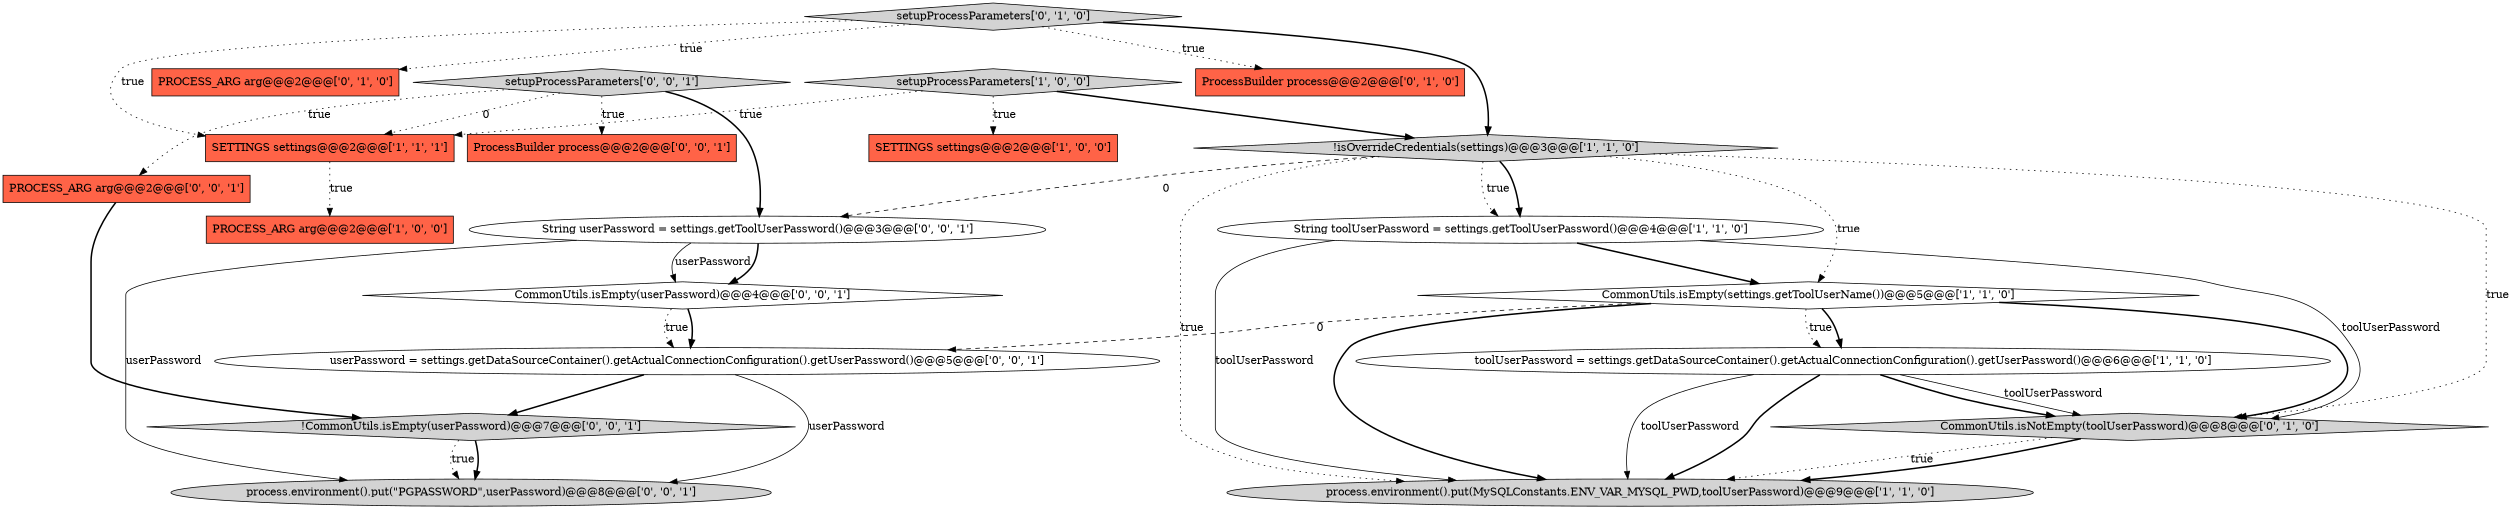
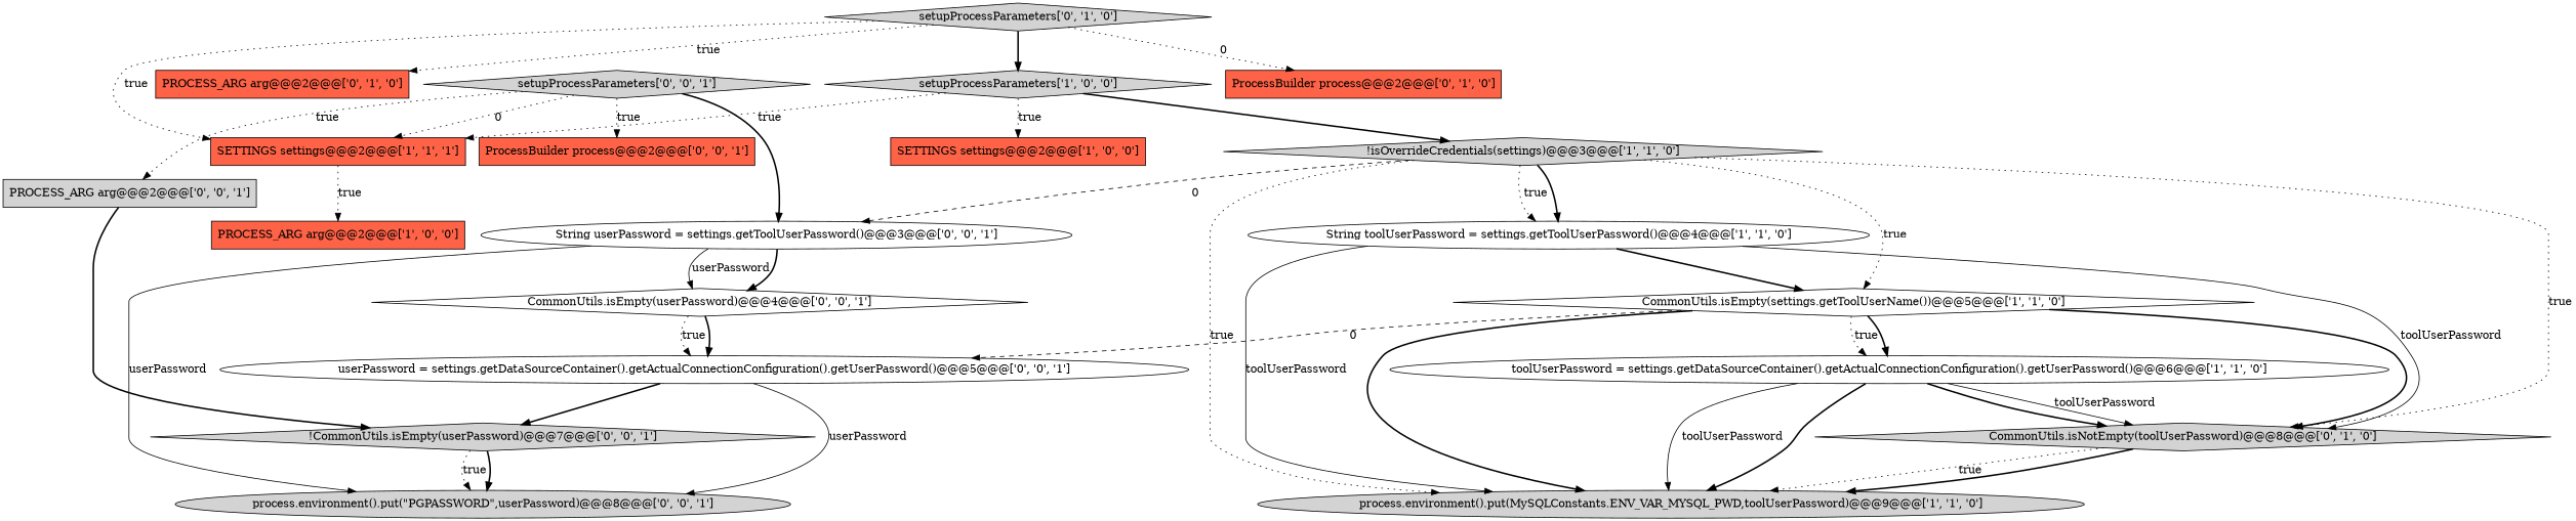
  digraph {
    node [fillcolor=lightgray shape=diamond style=filled]
    edge [style=dotted]
    n1 [fillcolor=white label="toolUserPassword = settings.getDataSourceContainer().getActualConnectionConfiguration().getUserPassword()@@@6@@@['1', '1', '0']" shape=ellipse]
    n2 [label="CommonUtils.isNotEmpty(toolUserPassword)@@@8@@@['0', '1', '0']"]
    n3 [label="process.environment().put(MySQLConstants.ENV_VAR_MYSQL_PWD,toolUserPassword)@@@9@@@['1', '1', '0']" shape=ellipse]
    n4 [fillcolor=tomato label="SETTINGS settings@@@2@@@['1', '0', '0']" shape=box]
    n5 [fillcolor=white label="userPassword = settings.getDataSourceContainer().getActualConnectionConfiguration().getUserPassword()@@@5@@@['0', '0', '1']" shape=ellipse]
    n6 [label="process.environment().put(\"PGPASSWORD\",userPassword)@@@8@@@['0', '0', '1']" shape=ellipse]
    n7 [label="!CommonUtils.isEmpty(userPassword)@@@7@@@['0', '0', '1']"]
    n8 [fillcolor=tomato label="PROCESS_ARG arg@@@2@@@['0', '1', '0']" shape=box]
    n9 [fillcolor=tomato label="SETTINGS settings@@@2@@@['1', '1', '1']" shape=box]
    n10 [fillcolor=tomato label="PROCESS_ARG arg@@@2@@@['1', '0', '0']" shape=box]
    n11 [label="!isOverrideCredentials(settings)@@@3@@@['1', '1', '0']"]
    n12 [fillcolor=white label="String toolUserPassword = settings.getToolUserPassword()@@@4@@@['1', '1', '0']" shape=ellipse]
    n13 [fillcolor=white label="String userPassword = settings.getToolUserPassword()@@@3@@@['0', '0', '1']" shape=ellipse]
    n14 [fillcolor=white label="CommonUtils.isEmpty(settings.getToolUserName())@@@5@@@['1', '1', '0']"]
    n15 [fillcolor=white label="CommonUtils.isEmpty(userPassword)@@@4@@@['0', '0', '1']"]
    n16 [fillcolor=tomato label="ProcessBuilder process@@@2@@@['0', '1', '0']" shape=box]
    n17 [fillcolor=tomato label="ProcessBuilder process@@@2@@@['0', '0', '1']" shape=box]
-   n18 [fillcolor=tomato label="PROCESS_ARG arg@@@2@@@['0', '0', '1']" shape=box]
+   n18 [label="PROCESS_ARG arg@@@2@@@['0', '0', '1']" shape=box]
    n19 [label="setupProcessParameters['0', '0', '1']"]
    n20 [label="setupProcessParameters['1', '0', '0']"]
    n21 [label="setupProcessParameters['0', '1', '0']"]
    n1 -> n2 [label=toolUserPassword style=solid]
    n1 -> n2 [style=bold]
    n1 -> n3 [label=toolUserPassword style=solid]
    n1 -> n3 [style=bold]
    n2 -> n3 [label=true]
    n2 -> n3 [style=bold]
    n5 -> n6 [label=userPassword style=solid]
    n5 -> n7 [style=bold]
    n7 -> n6 [style=bold]
    n7 -> n6 [label=true]
    n9 -> n10 [label=true]
    n11 -> n2 [label=true]
    n11 -> n3 [label=true]
    n11 -> n12 [label=true]
    n11 -> n12 [style=bold]
    n11 -> n13 [label=0 style=dashed]
    n11 -> n14 [label=true]
    n12 -> n2 [label=toolUserPassword style=solid]
    n12 -> n3 [label=toolUserPassword style=solid]
    n12 -> n14 [style=bold]
    n13 -> n6 [label=userPassword style=solid]
    n13 -> n15 [label=userPassword style=solid]
    n13 -> n15 [style=bold]
    n14 -> n1 [label=true]
    n14 -> n1 [style=bold]
    n14 -> n2 [style=bold]
    n14 -> n3 [style=bold]
    n14 -> n5 [label=0 style=dashed]
    n15 -> n5 [style=bold]
    n15 -> n5 [label=true]
    n18 -> n7 [style=bold]
    n19 -> n9 [label=0]
    n19 -> n13 [style=bold]
    n19 -> n17 [label=true]
    n19 -> n18 [label=true]
    n20 -> n4 [label=true]
    n20 -> n9 [label=true]
    n20 -> n11 [style=bold]
    n21 -> n8 [label=true]
    n21 -> n9 [label=true]
-   n21 -> n11 [style=bold]
-   n21 -> n16 [label=true]
+   n21 -> n20 [style=bold]
+   n21 -> n16 [label=0]
  }
